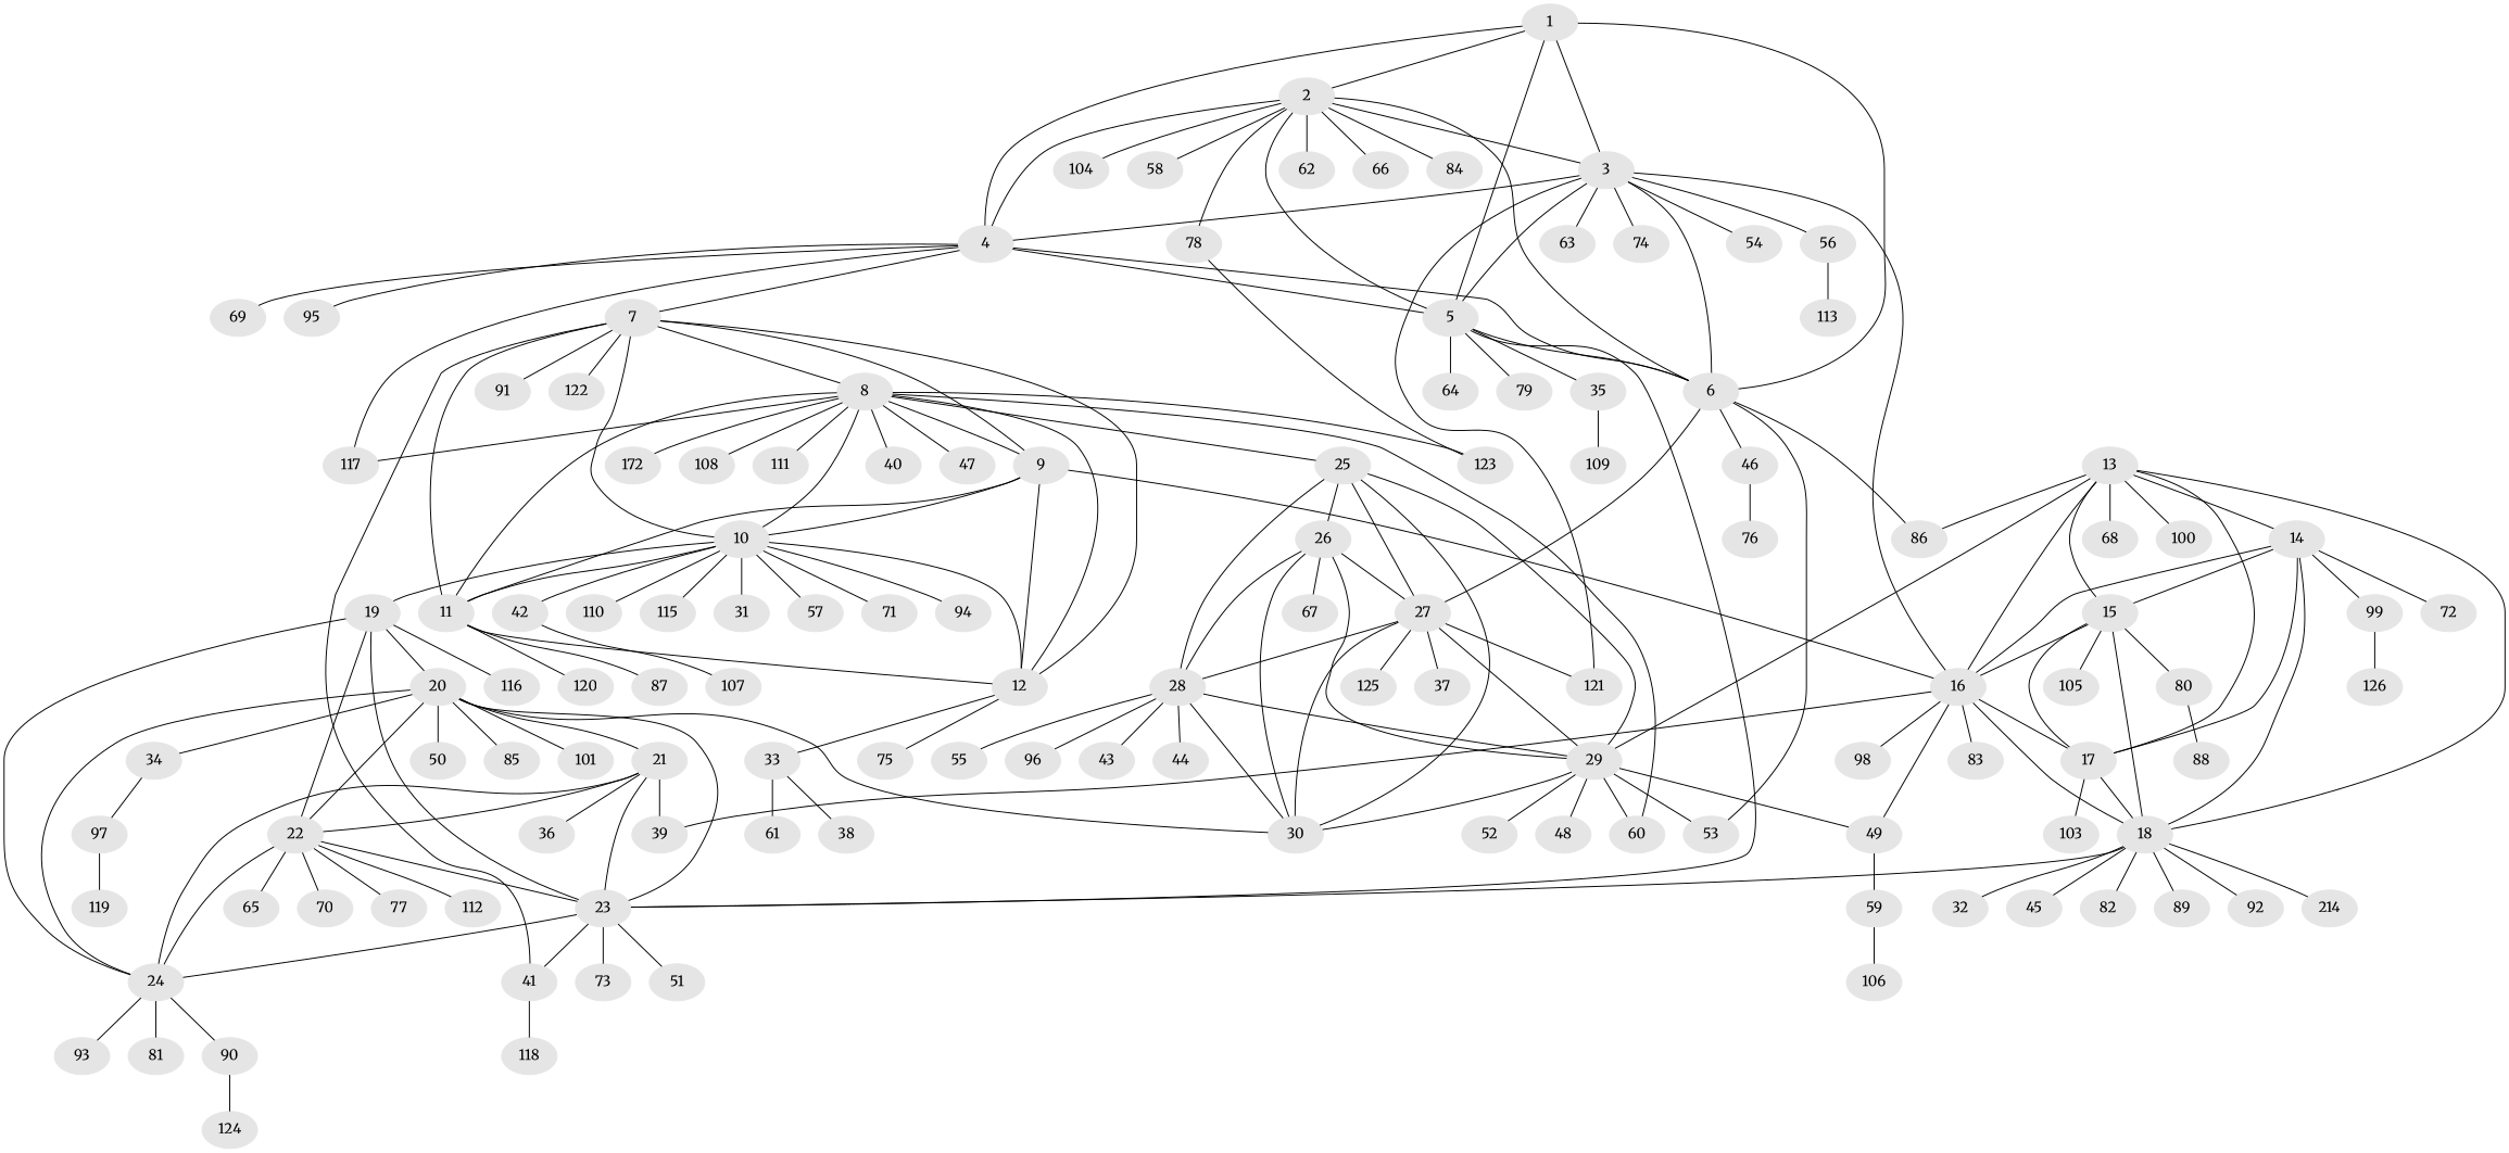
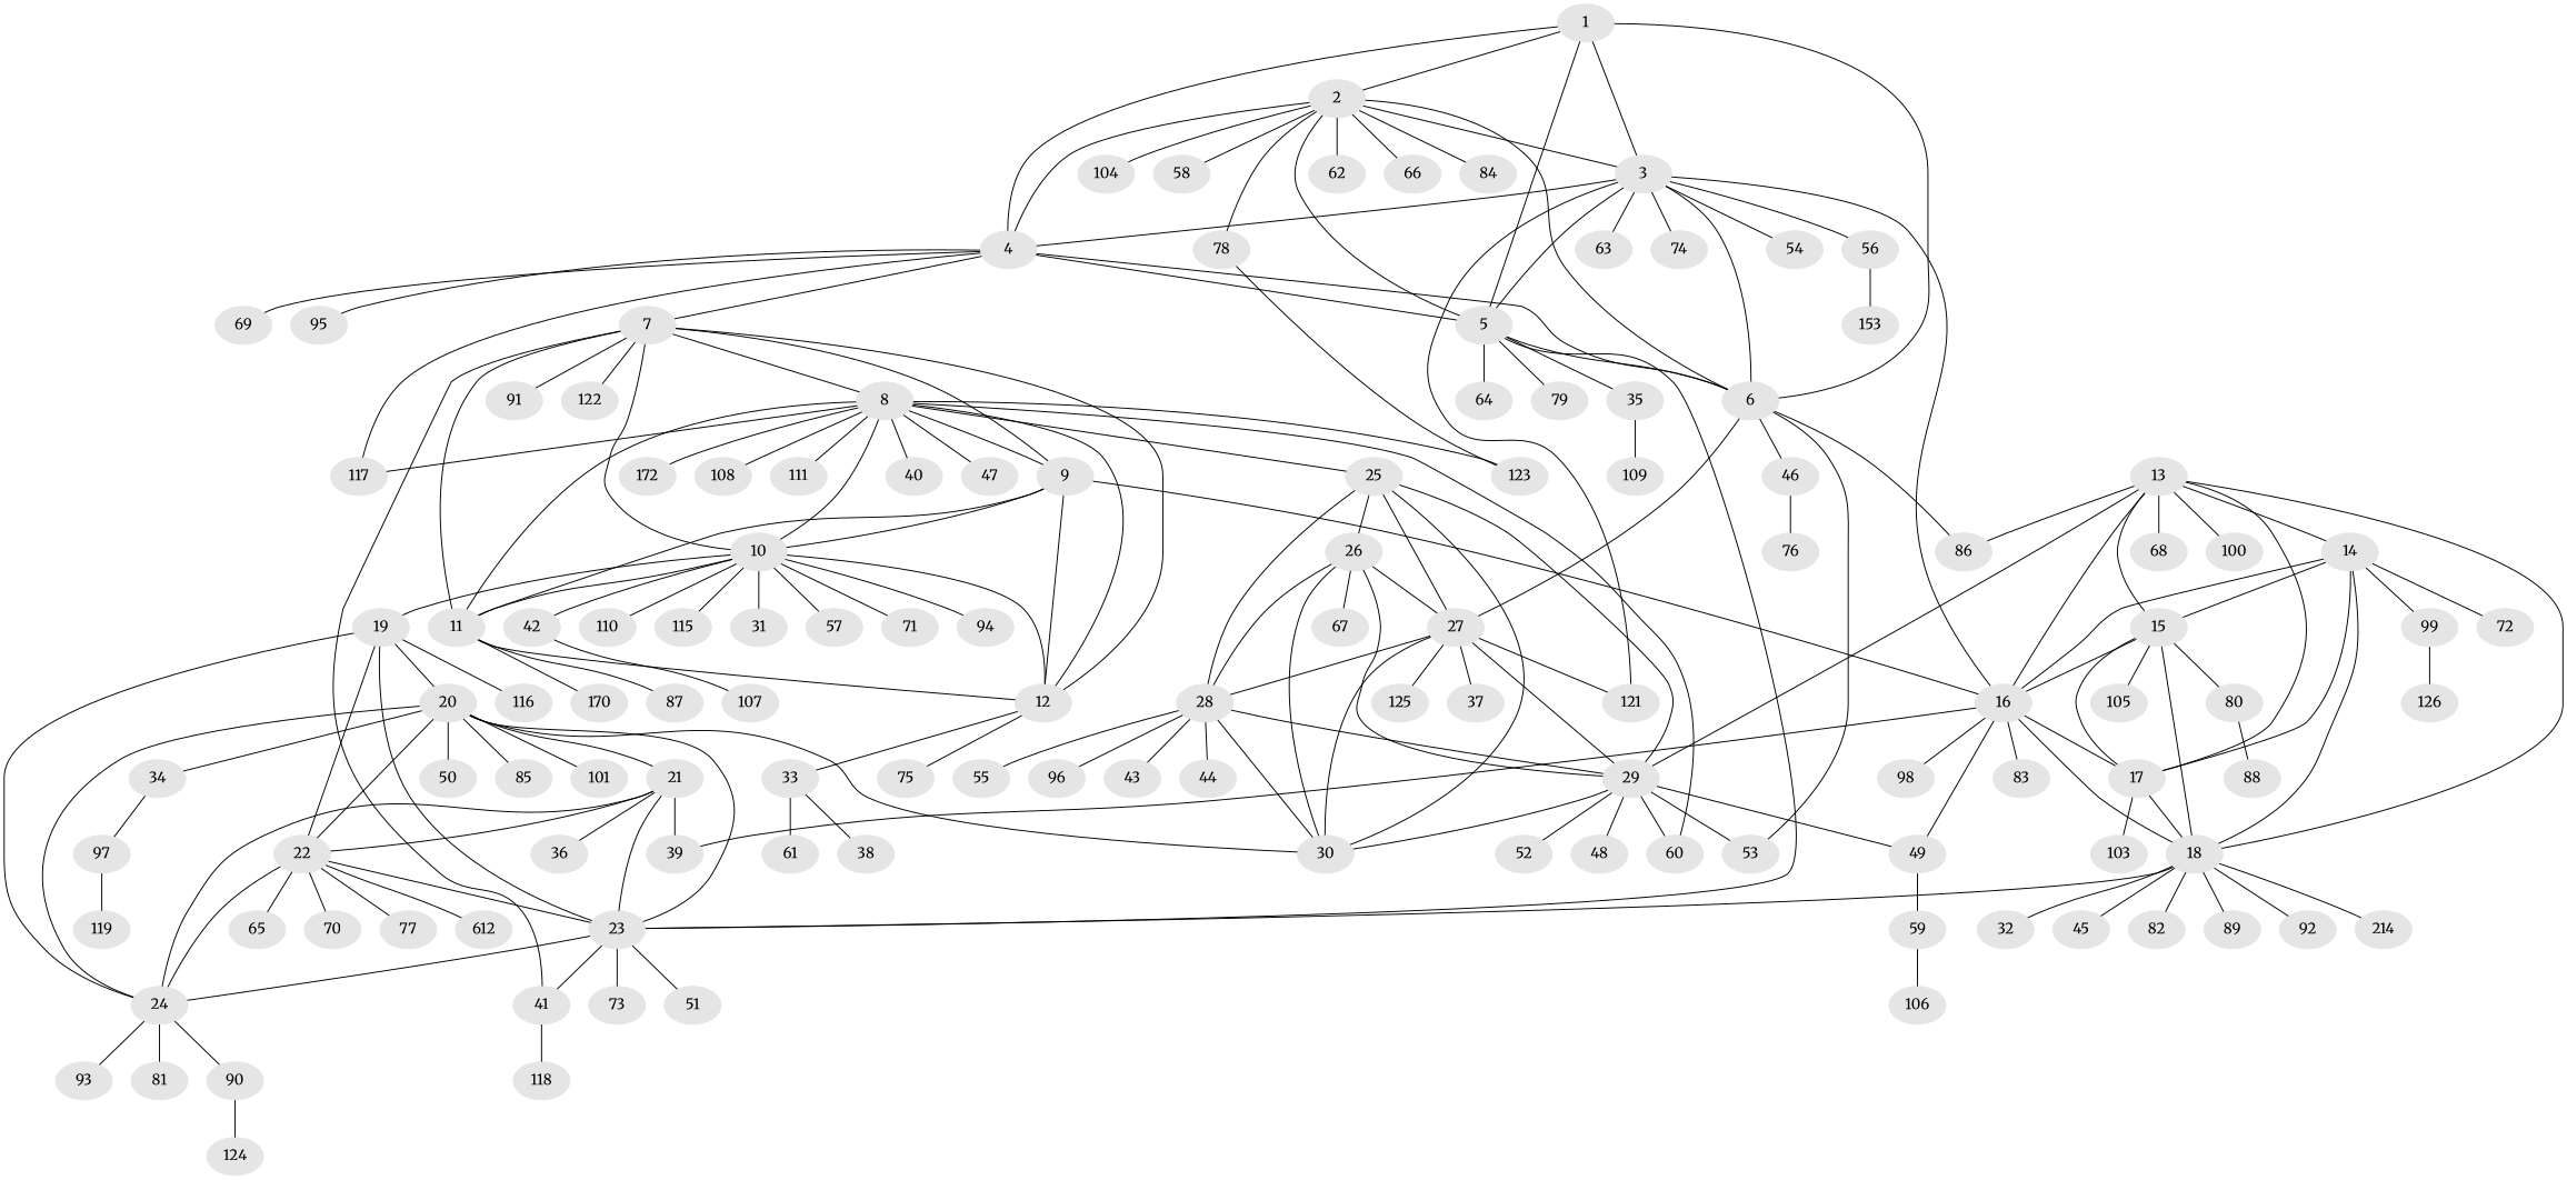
  graph {
    fontname=Merriweather
    node [color=gray90 fontname=Merriweather style=filled]
    edge [fontname=Merriweather]
    1
    2
    3
    4
    5
    6
    58
    62
    66
    78
    84
    104
    16
    54
    56
    63
    74
    121
    7
    69
    95
    117
    23
    35
    64
    79
    27
    46
    53
    86
    123
    17
    18
    39
    49
    83
    98
-   113
+   113 [label=153]
    8
    9
    10
    11
    12
    41
    91
    122
    24
    51
    73
    109
    29
    30
    28
    37
    125
    76
    25
    40
    47
    60
    n61 [label=172]
    108
    111
    19
    31
    42
    57
    71
    94
    110
    115
    87
-   120
+   120 [label=170]
    33
    75
    118
    26
    20
    22
    116
    107
    38
    61
    13
    14
    15
    68
    100
    72
    99
    80
    105
    103
    32
    45
    82
    89
    92
    n99 [label=214]
    48
    52
    126
    88
    59
    21
    34
    50
    85
    101
    36
    65
    70
    77
-   112
+   112 [label=612]
    81
    90
    93
    97
    124
    67
    43
    44
    55
    96
    119
    106
    1 -- 2
    1 -- 3
    1 -- 4
    1 -- 5
    1 -- 6
    2 -- 3
    2 -- 4
    2 -- 5
    2 -- 6
    2 -- 58
    2 -- 62
    2 -- 66
    2 -- 78
    2 -- 84
    2 -- 104
    3 -- 4
    3 -- 5
    3 -- 6
    3 -- 16
    3 -- 54
    3 -- 56
    3 -- 63
    3 -- 74
    3 -- 121
    4 -- 5
    4 -- 6
    4 -- 7
    4 -- 69
    4 -- 95
    4 -- 117
    5 -- 6
    5 -- 23
    5 -- 35
    5 -- 64
    5 -- 79
    6 -- 27
    6 -- 46
    6 -- 53
    6 -- 86
    78 -- 123
    16 -- 17
    16 -- 18
    16 -- 39
    16 -- 49
    16 -- 83
    16 -- 98
    56 -- 113
    7 -- 8
    7 -- 9
    7 -- 10
    7 -- 11
    7 -- 12
    7 -- 41
    7 -- 91
    7 -- 122
    23 -- 41
    23 -- 24
    23 -- 51
    23 -- 73
    35 -- 109
    27 -- 121
    27 -- 29
    27 -- 30
    27 -- 28
    27 -- 37
    27 -- 125
    46 -- 76
    17 -- 18
    17 -- 103
    18 -- 23
    18 -- 32
    18 -- 45
    18 -- 82
    18 -- 89
    18 -- 92
    18 -- n99
    49 -- 59
    8 -- 117
    8 -- 123
    8 -- 9
    8 -- 10
    8 -- 11
    8 -- 12
    8 -- 25
    8 -- 40
    8 -- 47
    8 -- 60
    8 -- n61
    8 -- 108
    8 -- 111
    9 -- 16
    9 -- 10
    9 -- 11
    9 -- 12
    10 -- 11
    10 -- 12
    10 -- 19
    10 -- 31
    10 -- 42
    10 -- 57
    10 -- 71
    10 -- 94
    10 -- 110
    10 -- 115
    11 -- 12
    11 -- 87
    11 -- 120
    12 -- 33
    12 -- 75
    41 -- 118
    24 -- 81
    24 -- 90
    24 -- 93
    29 -- 53
    29 -- 49
    29 -- 30
    29 -- 60
    29 -- 48
    29 -- 52
    28 -- 29
    28 -- 30
    28 -- 43
    28 -- 44
    28 -- 55
    28 -- 96
    25 -- 27
    25 -- 29
    25 -- 30
    25 -- 28
    25 -- 26
    19 -- 23
    19 -- 24
    19 -- 20
    19 -- 22
    19 -- 116
    42 -- 107
    33 -- 38
    33 -- 61
    26 -- 27
    26 -- 29
    26 -- 30
    26 -- 28
    26 -- 67
    20 -- 23
    20 -- 24
    20 -- 30
    20 -- 22
    20 -- 21
    20 -- 34
    20 -- 50
    20 -- 85
    20 -- 101
    22 -- 23
    22 -- 24
    22 -- 65
    22 -- 70
    22 -- 77
    22 -- 112
    13 -- 16
    13 -- 86
    13 -- 17
    13 -- 18
    13 -- 29
    13 -- 14
    13 -- 15
    13 -- 68
    13 -- 100
    14 -- 16
    14 -- 17
    14 -- 18
    14 -- 15
    14 -- 72
    14 -- 99
    15 -- 16
    15 -- 17
    15 -- 18
    15 -- 80
    15 -- 105
    99 -- 126
    80 -- 88
    59 -- 106
    21 -- 23
    21 -- 39
    21 -- 24
    21 -- 22
    21 -- 36
    34 -- 97
    90 -- 124
    97 -- 119
  }
